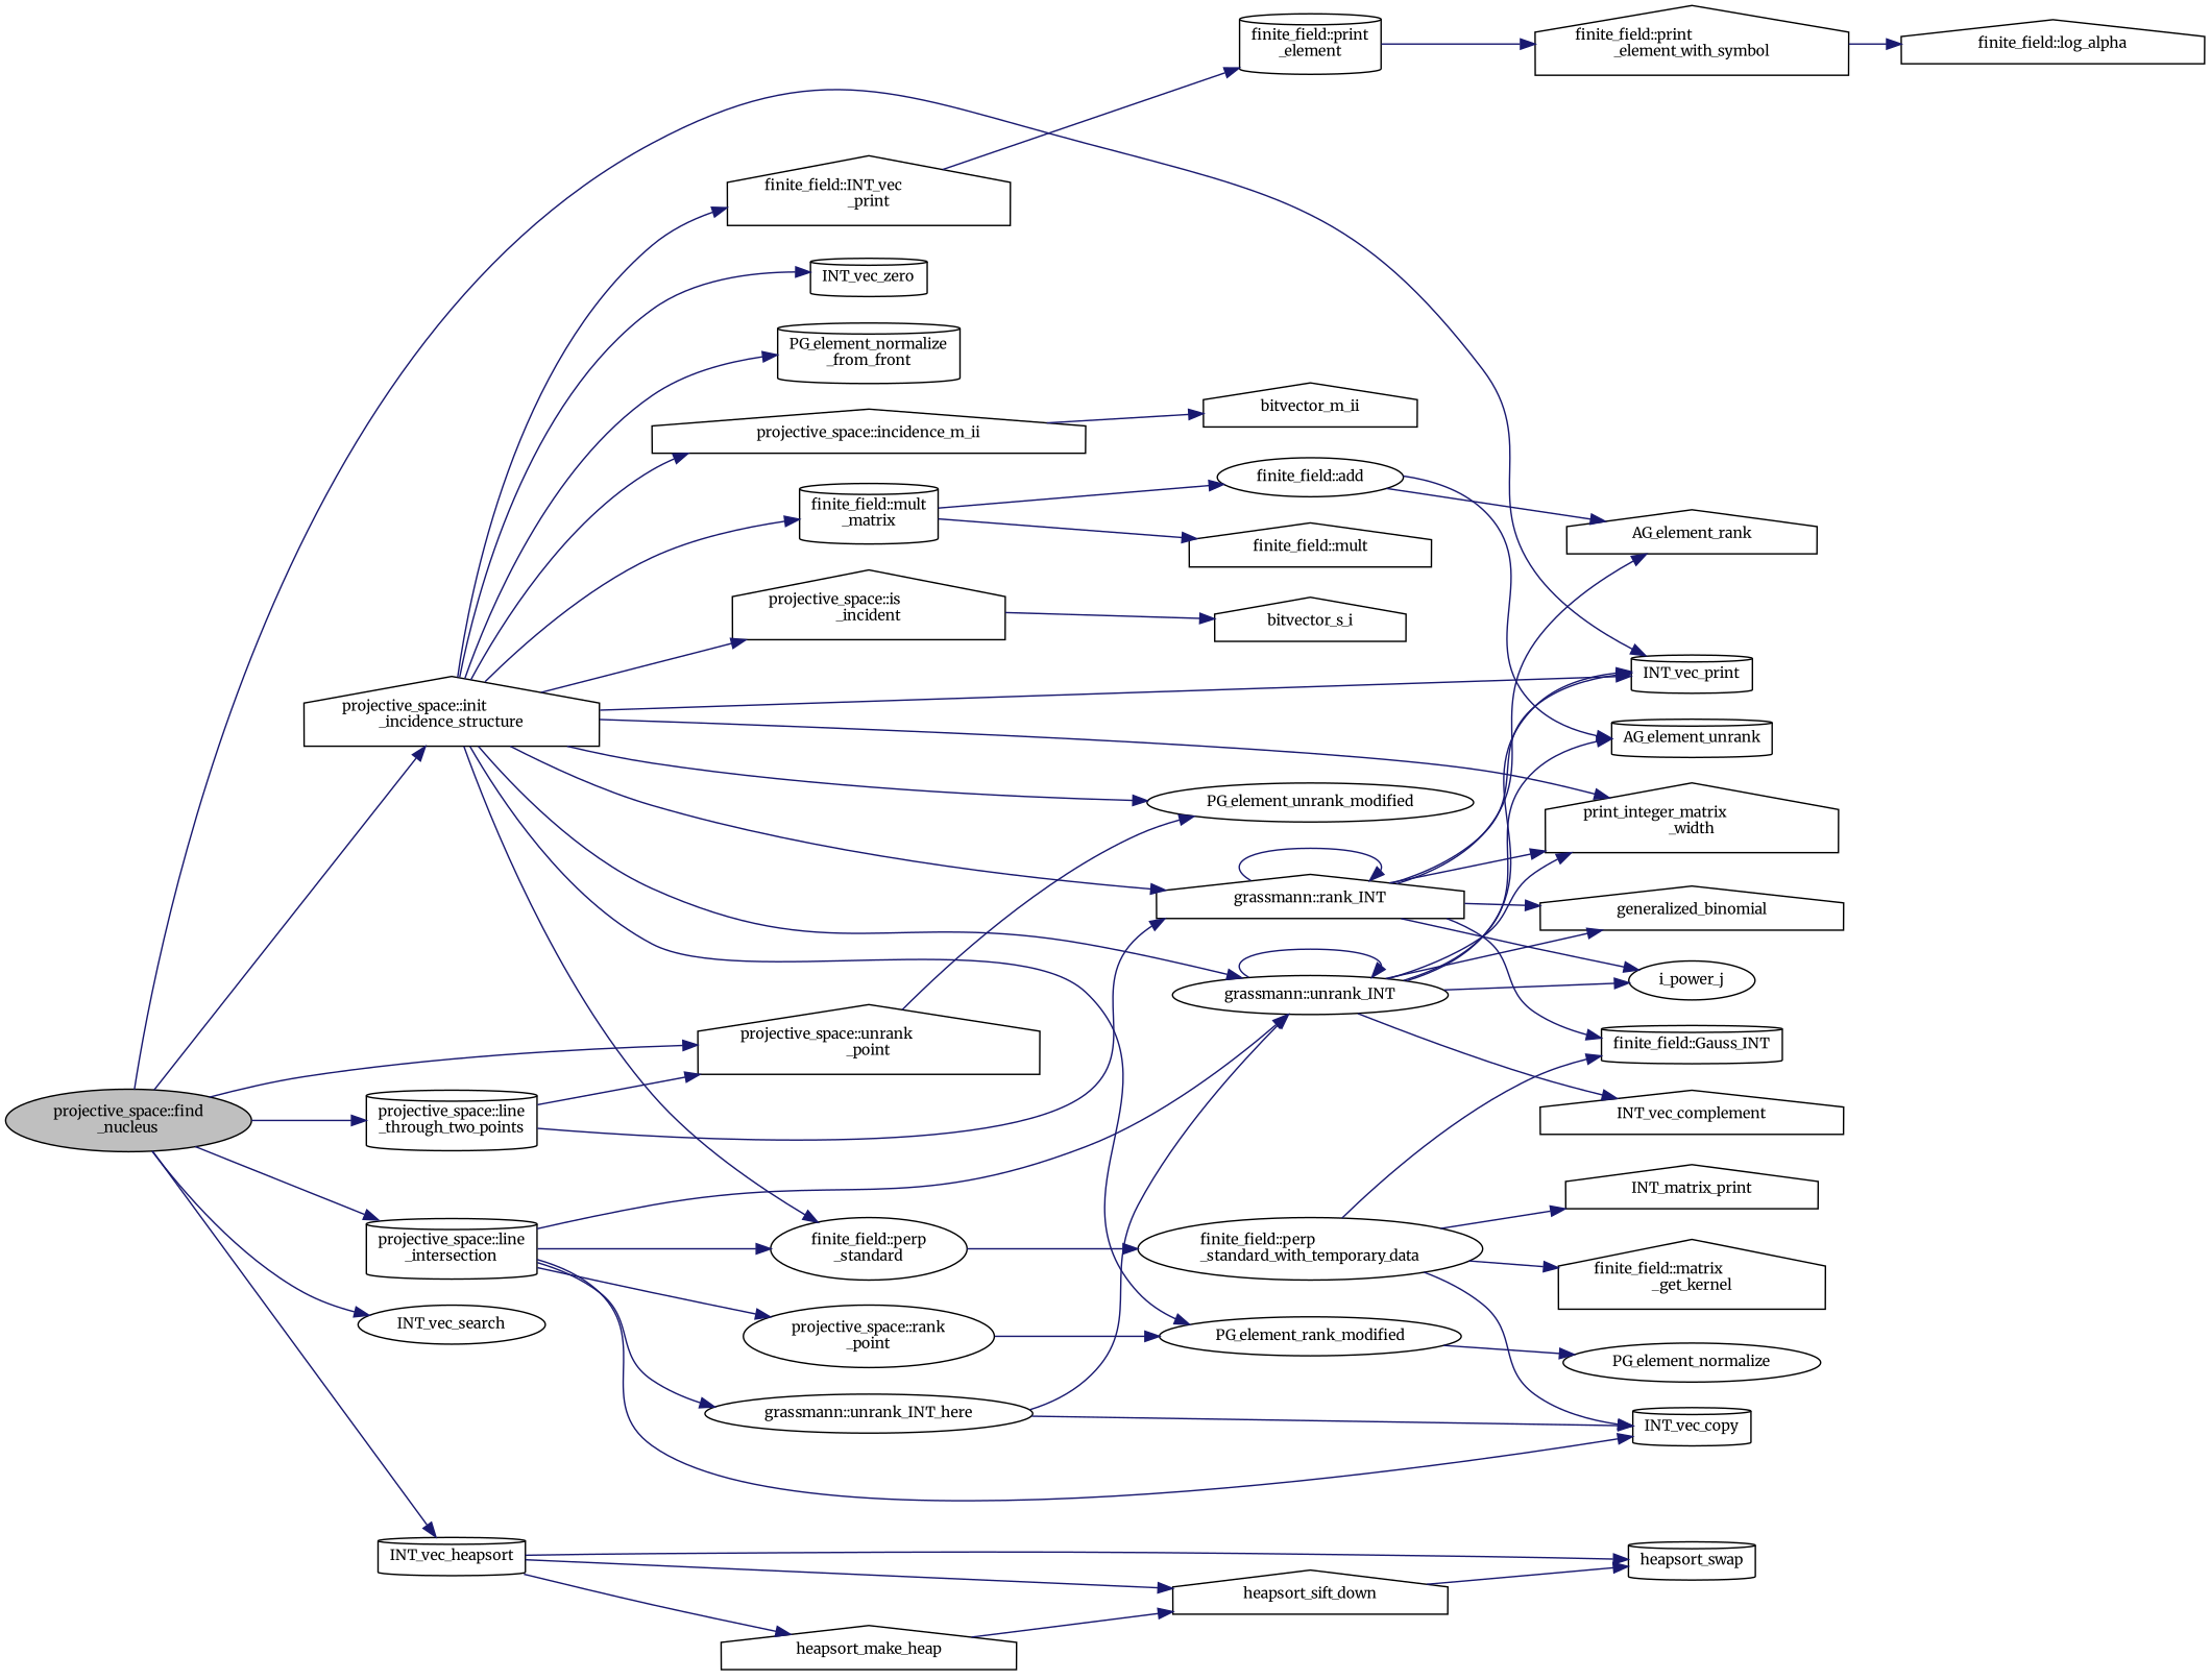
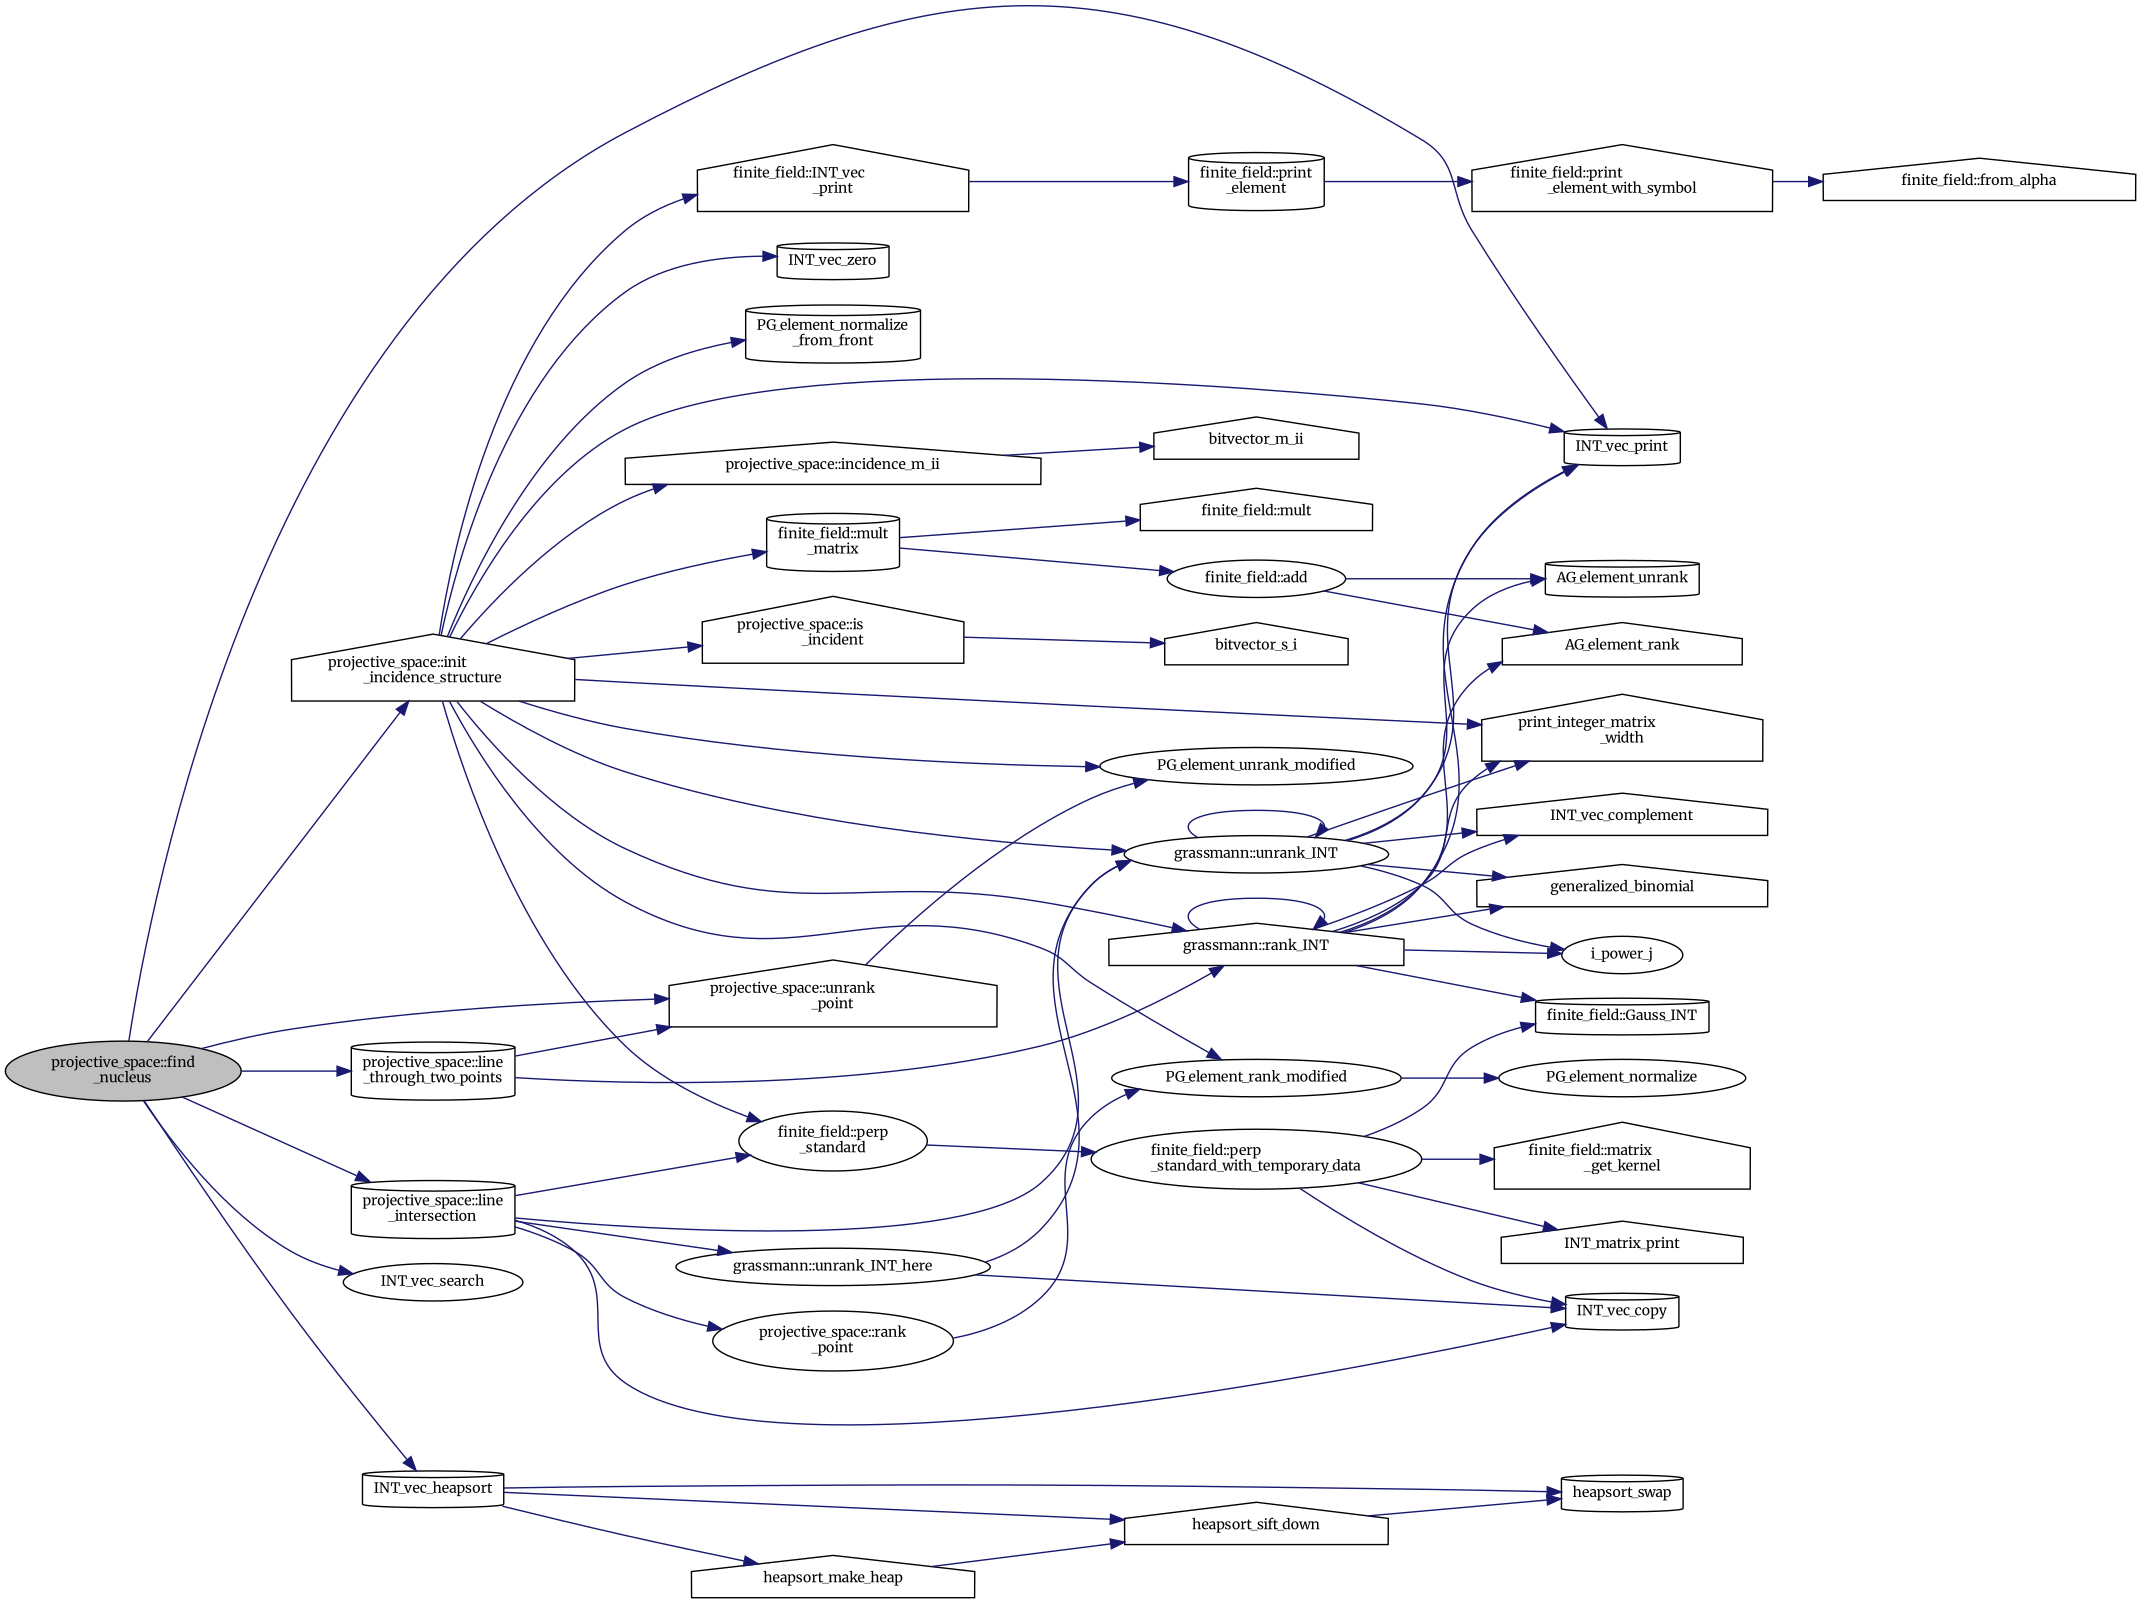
  digraph {
    fontname=Merriweather
    rankdir=LR
    node [color=black fillcolor=white fontname=Merriweather fontsize=10 shape=house style=filled]
    edge [color=midnightblue fontname=Merriweather fontsize=10 labelfontname=Helvetica labelfontsize=10 style=solid]
    n1 [fillcolor=grey75 fontcolor=black height=0.2 label="projective_space::find\l_nucleus" shape=ellipse width=0.4]
    n2 [height=0.2 label="projective_space::init\l_incidence_structure" width=0.4]
    n3 [height=0.2 label=INT_vec_print shape=cylinder width=0.4]
    n4 [height=0.2 label=INT_vec_heapsort shape=cylinder width=0.4]
    n5 [height=0.2 label="projective_space::line\l_through_two_points" shape=cylinder width=0.4]
    n6 [height=0.2 label="projective_space::unrank\l_point" width=0.4]
    n7 [height=0.2 label=INT_vec_search shape=ellipse width=0.4]
    n8 [height=0.2 label="projective_space::line\l_intersection" shape=cylinder width=0.4]
    n9 [height=0.2 label=INT_vec_zero shape=cylinder width=0.4]
    n10 [height=0.2 label=PG_element_unrank_modified shape=ellipse width=0.4]
    n11 [height=0.2 label="finite_field::INT_vec\l_print" width=0.4]
    n12 [height=0.2 label="PG_element_normalize\l_from_front" shape=cylinder width=0.4]
    n13 [height=0.2 label="grassmann::unrank_INT" shape=ellipse width=0.4]
    n14 [height=0.2 label="print_integer_matrix\l_width" width=0.4]
    n15 [height=0.2 label="grassmann::rank_INT" width=0.4]
    n16 [height=0.2 label="finite_field::mult\l_matrix" shape=cylinder width=0.4]
    n17 [height=0.2 label=PG_element_rank_modified shape=ellipse width=0.4]
    n18 [height=0.2 label="projective_space::incidence_m_ii" width=0.4]
    n19 [height=0.2 label="finite_field::perp\l_standard" shape=ellipse width=0.4]
    n20 [height=0.2 label="projective_space::is\l_incident" width=0.4]
    n21 [height=0.2 label=heapsort_make_heap width=0.4]
    n22 [height=0.2 label=heapsort_sift_down width=0.4]
    n23 [height=0.2 label=heapsort_swap shape=cylinder width=0.4]
    n24 [height=0.2 label=INT_vec_copy shape=cylinder width=0.4]
    n25 [height=0.2 label="projective_space::rank\l_point" shape=ellipse width=0.4]
    n26 [height=0.2 label="grassmann::unrank_INT_here" shape=ellipse width=0.4]
    n27 [height=0.2 label="finite_field::print\l_element" shape=cylinder width=0.4]
    n28 [height=0.2 label=generalized_binomial width=0.4]
    n29 [height=0.2 label=i_power_j shape=ellipse width=0.4]
    n30 [height=0.2 label=AG_element_unrank shape=cylinder width=0.4]
    n31 [height=0.2 label=INT_vec_complement width=0.4]
    n32 [height=0.2 label="finite_field::Gauss_INT" shape=cylinder width=0.4]
    n33 [height=0.2 label=AG_element_rank width=0.4]
    n34 [height=0.2 label="finite_field::add" shape=ellipse width=0.4]
    n35 [height=0.2 label="finite_field::mult" width=0.4]
    n36 [height=0.2 label=PG_element_normalize shape=ellipse width=0.4]
    n37 [height=0.2 label=bitvector_m_ii width=0.4]
    n38 [height=0.2 label="finite_field::perp\l_standard_with_temporary_data" shape=ellipse width=0.4]
    n39 [height=0.2 label=bitvector_s_i width=0.4]
    n40 [height=0.2 label="finite_field::print\l_element_with_symbol" width=0.4]
-   n41 [height=0.2 label="finite_field::log_alpha" width=0.4]
+   n41 [height=0.2 label="finite_field::from_alpha" width=0.4]
    n42 [height=0.2 label=INT_matrix_print width=0.4]
    n43 [height=0.2 label="finite_field::matrix\l_get_kernel" width=0.4]
    n1 -> n2
    n1 -> n3
    n1 -> n4
    n1 -> n5
    n1 -> n6
    n1 -> n7
    n1 -> n8
    n2 -> n3
    n2 -> n9
    n2 -> n10
    n2 -> n11
    n2 -> n12
    n2 -> n13
    n2 -> n14
    n2 -> n15
    n2 -> n16
    n2 -> n17
    n2 -> n18
    n2 -> n19
    n2 -> n20
    n4 -> n21
    n4 -> n22
    n4 -> n23
    n5 -> n6
    n5 -> n15
    n6 -> n10
    n8 -> n13
    n8 -> n19
    n8 -> n24
    n8 -> n25
    n8 -> n26
    n11 -> n27
    n13 -> n3
    n13 -> n13
    n13 -> n14
    n13 -> n28
    n13 -> n29
    n13 -> n30
    n13 -> n31
    n15 -> n3
    n15 -> n14
    n15 -> n15
    n15 -> n28
    n15 -> n29
+   n15 -> n31
    n15 -> n32
    n15 -> n33
    n16 -> n34
    n16 -> n35
    n17 -> n36
    n18 -> n37
    n19 -> n38
    n20 -> n39
    n21 -> n22
    n22 -> n23
    n25 -> n17
    n26 -> n13
    n26 -> n24
    n27 -> n40
    n34 -> n30
    n34 -> n33
    n38 -> n24
    n38 -> n32
    n38 -> n42
    n38 -> n43
    n40 -> n41
  }
